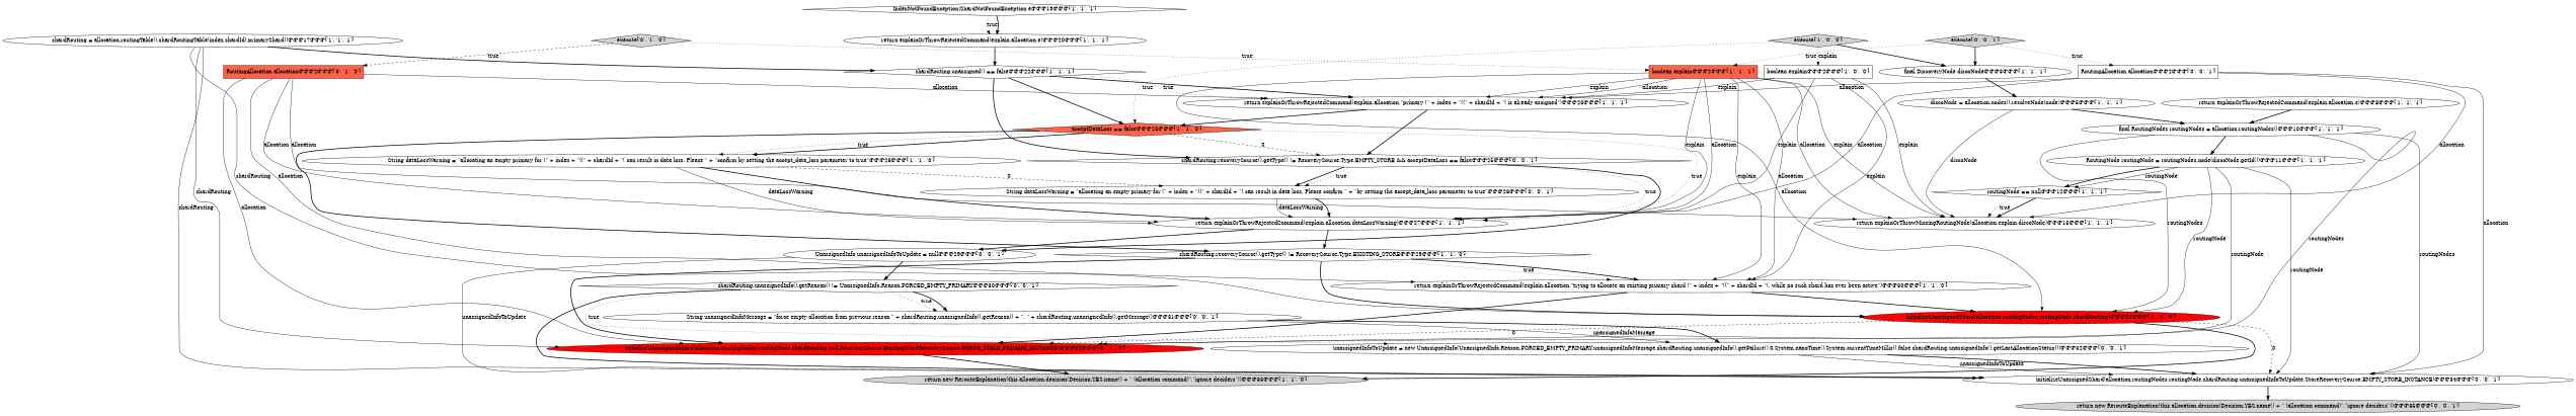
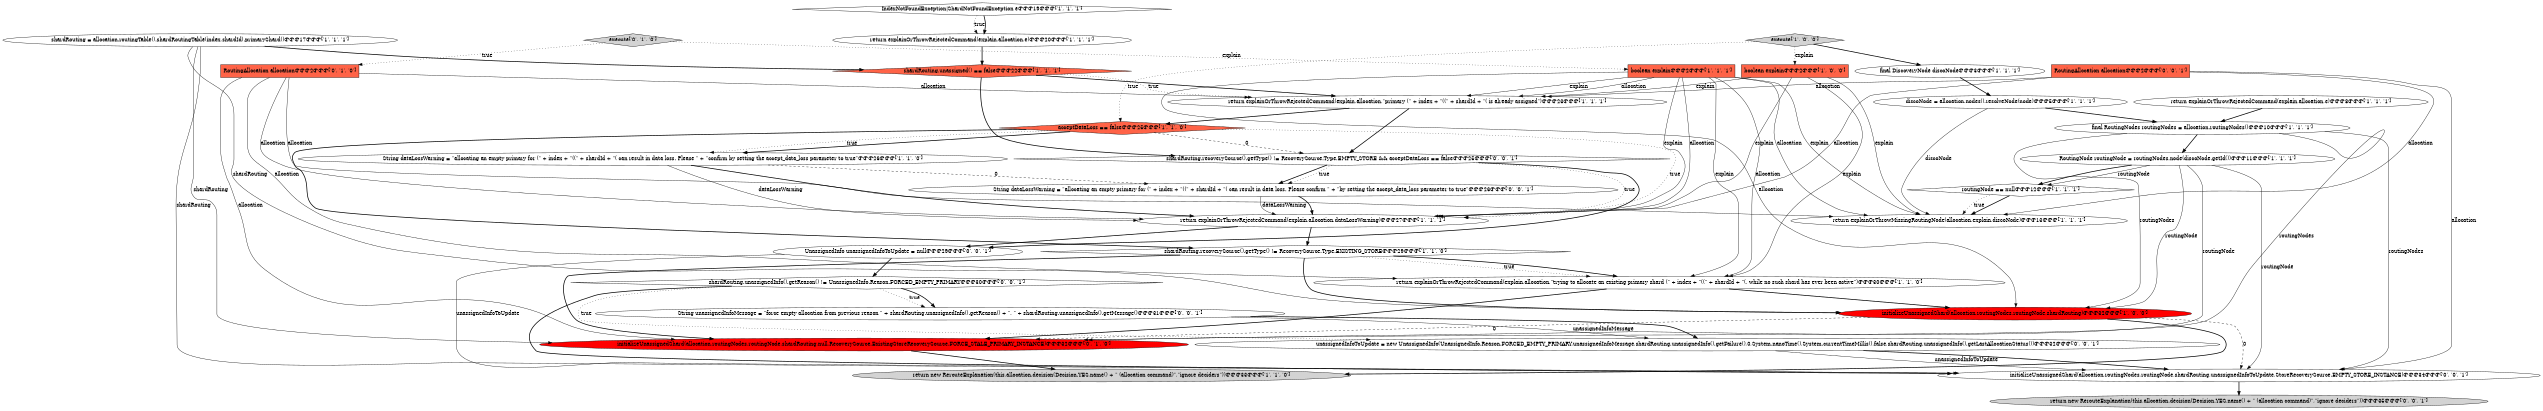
  digraph {
    node [fillcolor=white shape=ellipse style=filled]
    edge [style=solid]
    n1 [label="shardRouting = allocation.routingTable().shardRoutingTable(index,shardId).primaryShard()@@@17@@@['1', '1', '1']"]
    n2 [label="initializeUnassignedShard(allocation,routingNodes,routingNode,shardRouting,unassignedInfoToUpdate,StoreRecoverySource.EMPTY_STORE_INSTANCE)@@@34@@@['0', '0', '1']"]
-   n3 [label="shardRouting.unassigned() == false@@@22@@@['1', '1', '1']" shape=diamond]
+   n3 [fillcolor=tomato label="shardRouting.unassigned() == false@@@22@@@['1', '1', '1']" shape=diamond]
    n4 [fillcolor=red label="initializeUnassignedShard(allocation,routingNodes,routingNode,shardRouting,null,RecoverySource.ExistingStoreRecoverySource.FORCE_STALE_PRIMARY_INSTANCE)@@@32@@@['0', '1', '0']"]
    n5 [fillcolor=red label="initializeUnassignedShard(allocation,routingNodes,routingNode,shardRouting)@@@32@@@['1', '0', '0']"]
    n6 [fillcolor=lightgray label="return new RerouteExplanation(this,allocation.decision(Decision.YES,name() + \" (allocation command)\",\"ignore deciders\"))@@@35@@@['0', '0', '1']"]
    n7 [label="return explainOrThrowRejectedCommand(explain,allocation,\"primary (\" + index + \"((\" + shardId + \"( is already assigned\")@@@23@@@['1', '1', '1']"]
    n8 [fillcolor=tomato label="acceptDataLoss == false@@@25@@@['1', '1', '0']" shape=diamond]
    n9 [label="shardRouting.recoverySource().getType() != RecoverySource.Type.EMPTY_STORE && acceptDataLoss == false@@@25@@@['0', '0', '1']" shape=diamond]
    n10 [fillcolor=lightgray label="return new RerouteExplanation(this,allocation.decision(Decision.YES,name() + \" (allocation command)\",\"ignore deciders\"))@@@33@@@['1', '1', '0']"]
    n11 [label="return explainOrThrowRejectedCommand(explain,allocation,e)@@@20@@@['1', '1', '1']"]
    n12 [fillcolor=lightgray label="execute['1', '0', '0']" shape=diamond]
    n13 [label="final DiscoveryNode discoNode@@@3@@@['1', '1', '1']"]
-   n14 [label="boolean explain@@@2@@@['1', '0', '0']" shape=box]
+   n14 [fillcolor=tomato label="boolean explain@@@2@@@['1', '0', '0']" shape=box]
    n15 [fillcolor=tomato label="boolean explain@@@2@@@['1', '1', '1']" shape=box]
    n16 [label="return explainOrThrowRejectedCommand(explain,allocation,\"trying to allocate an existing primary shard (\" + index + \"((\" + shardId + \"(, while no such shard has ever been active\")@@@30@@@['1', '1', '0']"]
    n17 [label="return explainOrThrowRejectedCommand(explain,allocation,dataLossWarning)@@@27@@@['1', '1', '1']"]
    n18 [label="return explainOrThrowMissingRoutingNode(allocation,explain,discoNode)@@@13@@@['1', '1', '1']"]
    n19 [label="discoNode = allocation.nodes().resolveNode(node)@@@5@@@['1', '1', '1']"]
    n20 [label="shardRouting.recoverySource().getType() != RecoverySource.Type.EXISTING_STORE@@@29@@@['1', '1', '0']" shape=diamond]
    n21 [label="String dataLossWarning = \"allocating an empty primary for (\" + index + \"((\" + shardId + \"( can result in data loss. Please \" + \"confirm by setting the accept_data_loss parameter to true\"@@@26@@@['1', '1', '0']"]
    n22 [label="UnassignedInfo unassignedInfoToUpdate = null@@@29@@@['0', '0', '1']"]
    n23 [label="String dataLossWarning = \"allocating an empty primary for (\" + index + \"((\" + shardId + \"( can result in data loss. Please confirm \" + \"by setting the accept_data_loss parameter to true\"@@@26@@@['0', '0', '1']"]
    n24 [label="shardRouting.unassignedInfo().getReason() != UnassignedInfo.Reason.FORCED_EMPTY_PRIMARY@@@30@@@['0', '0', '1']" shape=diamond]
    n25 [label="unassignedInfoToUpdate = new UnassignedInfo(UnassignedInfo.Reason.FORCED_EMPTY_PRIMARY,unassignedInfoMessage,shardRouting.unassignedInfo().getFailure(),0,System.nanoTime(),System.currentTimeMillis(),false,shardRouting.unassignedInfo().getLastAllocationStatus())@@@32@@@['0', '0', '1']"]
    n26 [label="String unassignedInfoMessage = \"force empty allocation from previous reason \" + shardRouting.unassignedInfo().getReason() + \", \" + shardRouting.unassignedInfo().getMessage()@@@31@@@['0', '0', '1']"]
    n27 [label="return explainOrThrowRejectedCommand(explain,allocation,e)@@@8@@@['1', '1', '1']"]
    n28 [label="final RoutingNodes routingNodes = allocation.routingNodes()@@@10@@@['1', '1', '1']"]
    n29 [fillcolor=lightgray label="execute['0', '1', '0']" shape=diamond]
    n30 [fillcolor=tomato label="RoutingAllocation allocation@@@2@@@['0', '1', '0']" shape=box]
    n31 [label="RoutingNode routingNode = routingNodes.node(discoNode.getId())@@@11@@@['1', '1', '1']"]
    n32 [label="routingNode == null@@@12@@@['1', '1', '1']" shape=diamond]
-   n33 [label="RoutingAllocation allocation@@@2@@@['0', '0', '1']" shape=box]
+   n33 [fillcolor=tomato label="RoutingAllocation allocation@@@2@@@['0', '0', '1']" shape=box]
    n34 [label="IndexNotFoundException|ShardNotFoundException e@@@19@@@['1', '1', '1']" shape=diamond]
-   n35 [fillcolor=lightgray label="execute['0', '0', '1']" shape=diamond]
    n1 -> n2 [label=shardRouting]
    n1 -> n3 [style=bold]
    n1 -> n4 [label=shardRouting]
    n1 -> n5 [label=shardRouting]
    n2 -> n6 [style=bold]
    n3 -> n7 [label=true style=dotted]
    n3 -> n7 [style=bold]
-   n3 -> n8 [style=bold]
    n3 -> n9 [style=bold]
    n4 -> n10 [style=bold]
    n5 -> n2 [label=0 style=dashed]
    n5 -> n4 [label=0 style=dashed]
    n5 -> n10 [style=bold]
    n7 -> n8 [style=bold]
    n7 -> n9 [style=bold]
    n8 -> n9 [label=0 style=dashed]
    n8 -> n17 [label=true style=dotted]
    n8 -> n20 [style=bold]
    n8 -> n21 [style=bold]
    n8 -> n21 [label=true style=dotted]
    n9 -> n17 [label=true style=dotted]
    n9 -> n22 [style=bold]
    n9 -> n23 [style=bold]
    n9 -> n23 [label=true style=dotted]
    n11 -> n3 [style=bold]
    n12 -> n8 [label=true style=dotted]
    n12 -> n13 [style=bold]
    n12 -> n14 [label=explain style=dotted]
    n13 -> n19 [style=bold]
    n14 -> n7 [label=explain]
    n14 -> n16 [label=explain]
    n14 -> n17 [label=explain]
    n14 -> n18 [label=explain]
    n15 -> n5 [label=allocation]
    n15 -> n7 [label=explain]
    n15 -> n7 [label=allocation]
    n15 -> n16 [label=allocation]
    n15 -> n16 [label=explain]
    n15 -> n17 [label=explain]
    n15 -> n17 [label=allocation]
    n15 -> n18 [label=allocation]
    n15 -> n18 [label=explain]
    n16 -> n4 [style=bold]
    n16 -> n5 [style=bold]
    n17 -> n20 [style=bold]
    n17 -> n22 [style=bold]
    n19 -> n18 [label=discoNode]
    n19 -> n28 [style=bold]
    n20 -> n4 [style=bold]
    n20 -> n5 [style=bold]
    n20 -> n16 [label=true style=dotted]
    n20 -> n16 [style=bold]
    n21 -> n17 [label=dataLossWarning]
    n21 -> n17 [style=bold]
    n21 -> n23 [label=0 style=dashed]
    n22 -> n2 [label=unassignedInfoToUpdate]
    n22 -> n24 [style=bold]
    n23 -> n17 [style=bold]
    n23 -> n17 [label=dataLossWarning]
    n24 -> n2 [style=bold]
    n24 -> n25 [label=true style=dotted]
    n24 -> n26 [label=true style=dotted]
    n24 -> n26 [style=bold]
    n25 -> n2 [style=bold]
    n25 -> n2 [label=unassignedInfoToUpdate]
    n26 -> n25 [style=bold]
    n26 -> n25 [label=unassignedInfoMessage]
    n27 -> n28 [style=bold]
    n28 -> n2 [label=routingNodes]
    n28 -> n4 [label=routingNodes]
    n28 -> n5 [label=routingNodes]
    n28 -> n31 [style=bold]
-   n29 -> n15 [label=true style=dotted]
-   n29 -> n30 [label=true style=dashed]
+   n29 -> n15 [label=explain style=dotted]
+   n29 -> n30 [label=true style=dotted]
    n30 -> n4 [label=allocation]
    n30 -> n7 [label=allocation]
    n30 -> n16 [label=allocation]
    n30 -> n17 [label=allocation]
    n30 -> n18 [label=allocation]
    n31 -> n2 [label=routingNode]
    n31 -> n4 [label=routingNode]
    n31 -> n5 [label=routingNode]
    n31 -> n32 [label=routingNode]
    n31 -> n32 [style=bold]
    n32 -> n18 [style=bold]
    n32 -> n18 [label=true style=dotted]
    n33 -> n2 [label=allocation]
    n33 -> n7 [label=allocation]
    n33 -> n17 [label=allocation]
    n33 -> n18 [label=allocation]
    n34 -> n11 [label=true style=dotted]
    n34 -> n11 [style=bold]
-   n35 -> n13 [style=bold]
-   n35 -> n15 [label=true style=dotted]
-   n35 -> n33 [label=true style=dotted]
  }
